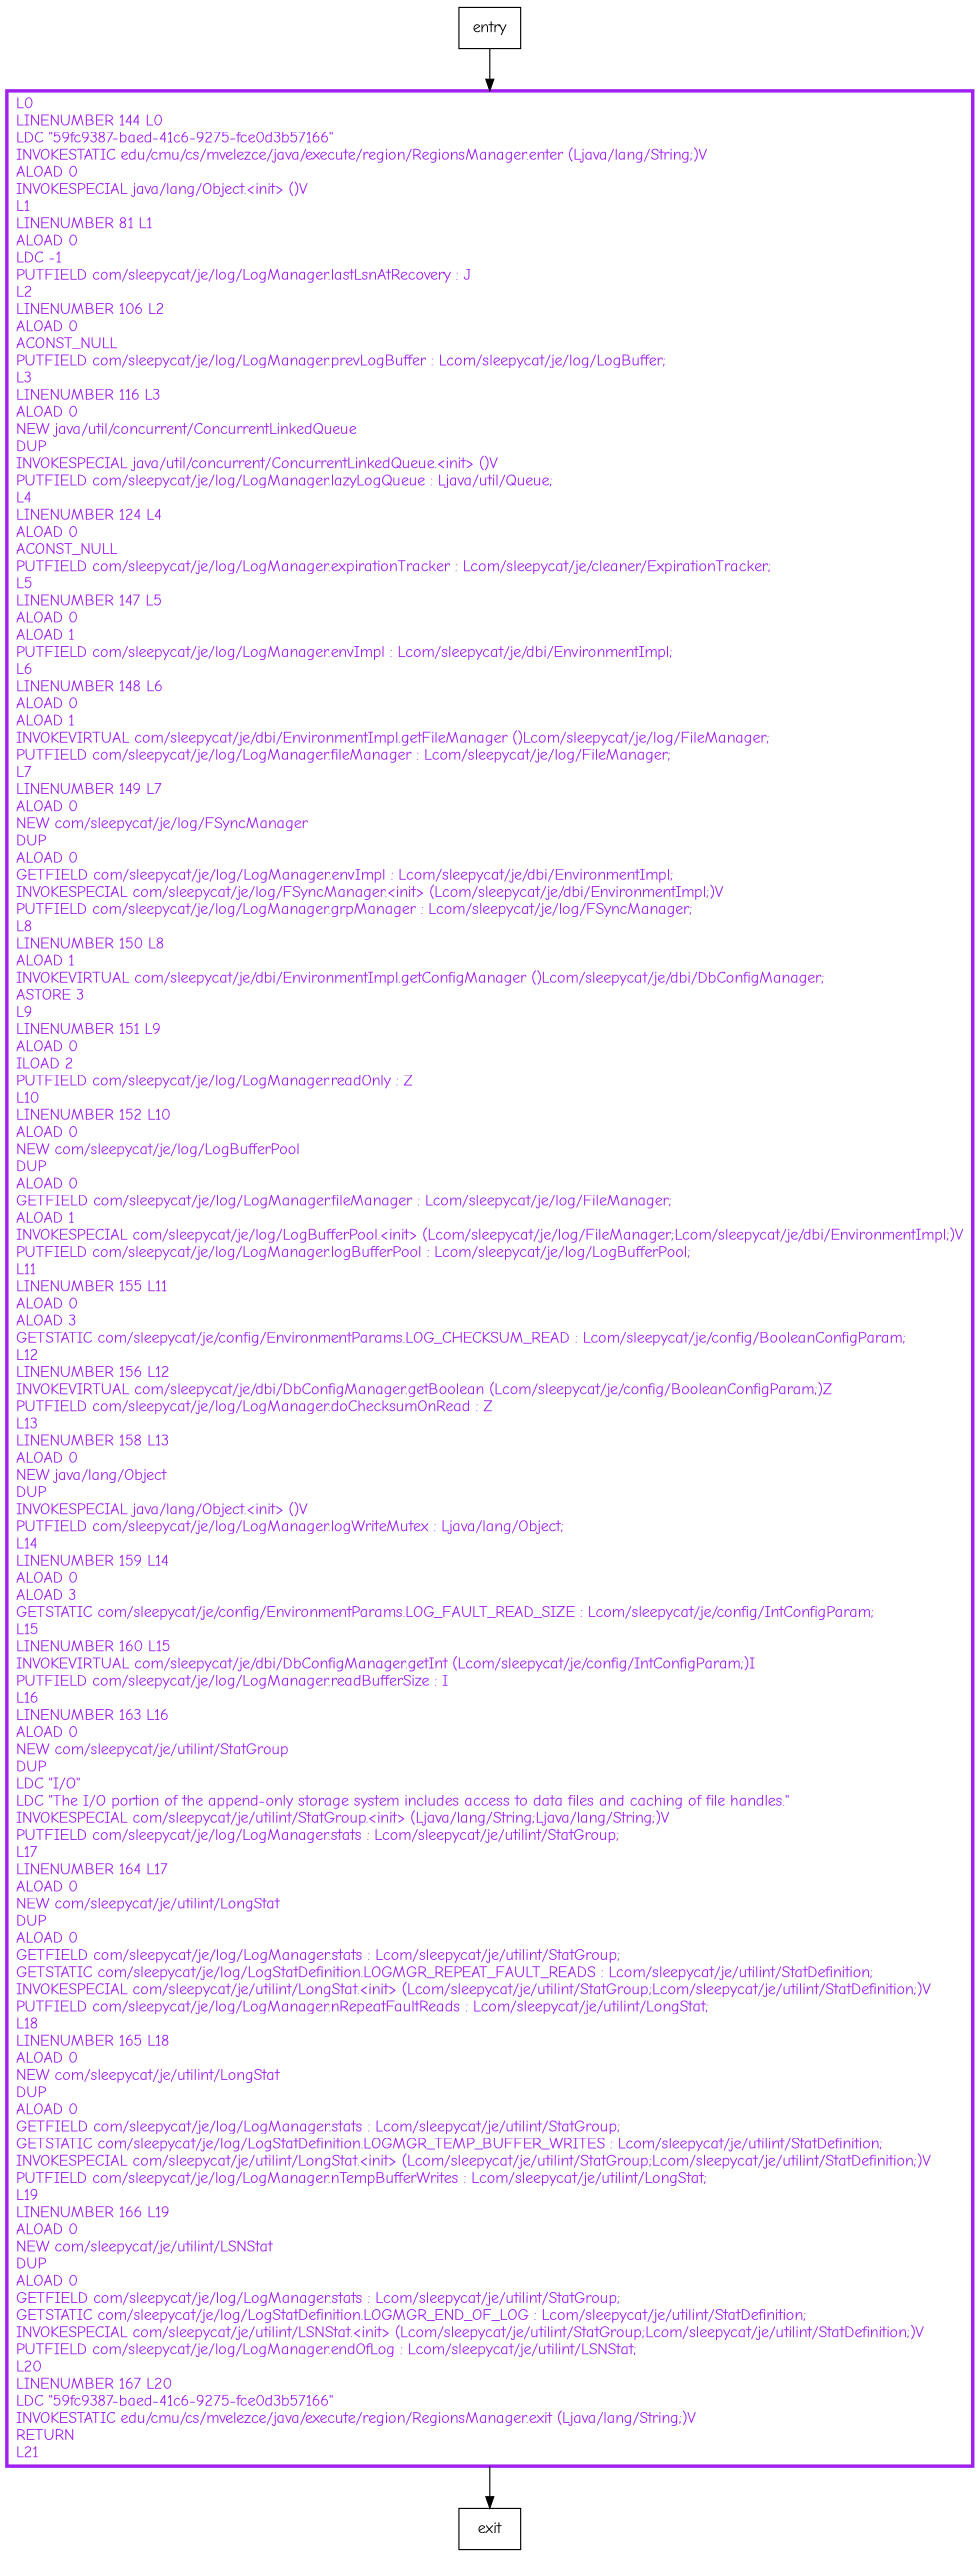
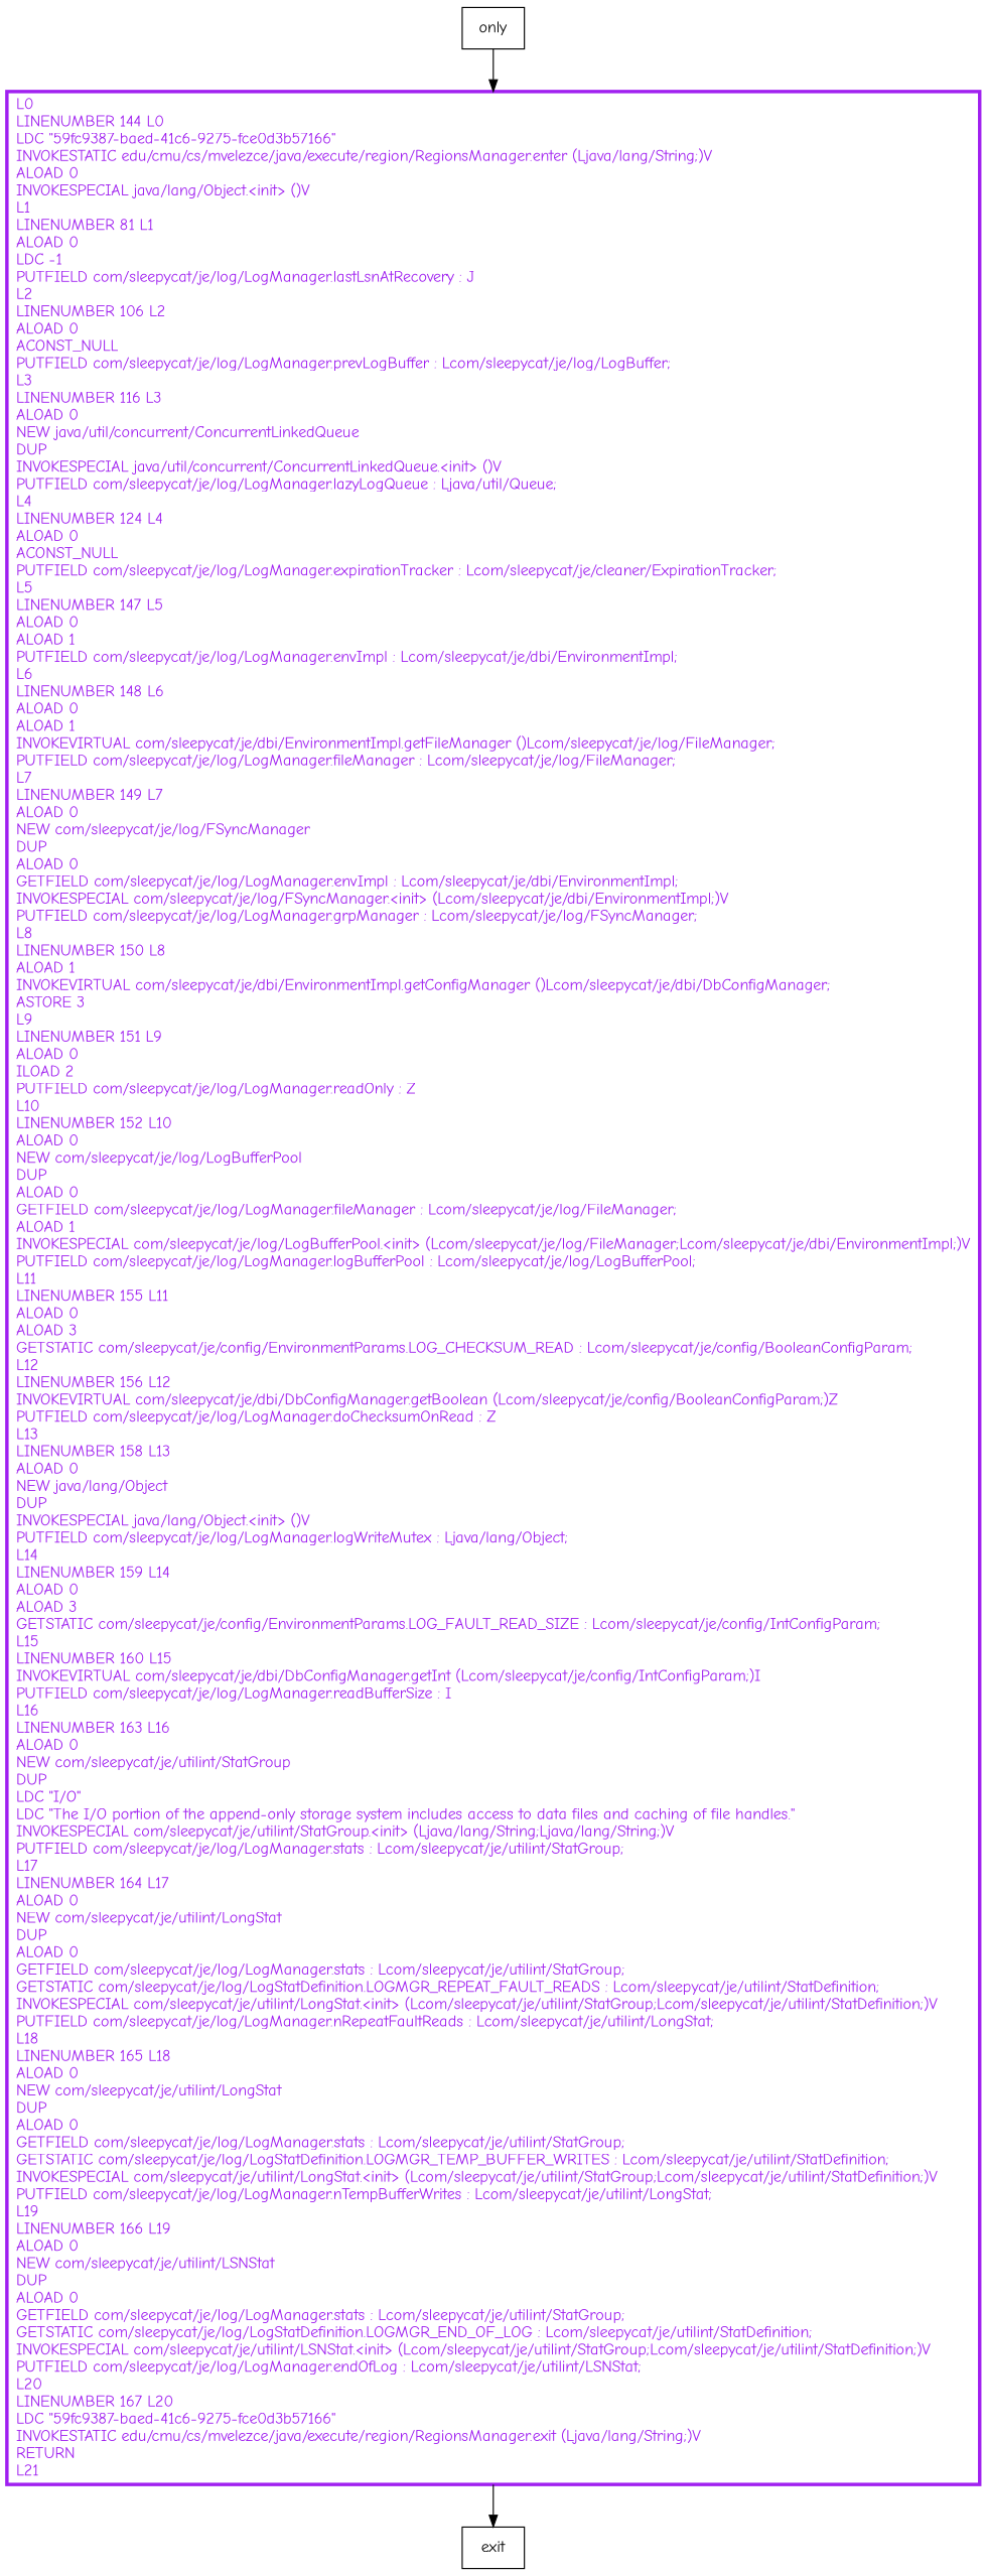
  digraph {
    fontname="Comic Neue"
    node [shape=record fontname="Comic Neue"]
    edge [fontname="Comic Neue"]
    n1 [color=purple fontcolor=purple label="L0\lLINENUMBER 144 L0\lLDC \"59fc9387-baed-41c6-9275-fce0d3b57166\"\lINVOKESTATIC edu/cmu/cs/mvelezce/java/execute/region/RegionsManager.enter (Ljava/lang/String;)V\lALOAD 0\lINVOKESPECIAL java/lang/Object.\<init\> ()V\lL1\lLINENUMBER 81 L1\lALOAD 0\lLDC -1\lPUTFIELD com/sleepycat/je/log/LogManager.lastLsnAtRecovery : J\lL2\lLINENUMBER 106 L2\lALOAD 0\lACONST_NULL\lPUTFIELD com/sleepycat/je/log/LogManager.prevLogBuffer : Lcom/sleepycat/je/log/LogBuffer;\lL3\lLINENUMBER 116 L3\lALOAD 0\lNEW java/util/concurrent/ConcurrentLinkedQueue\lDUP\lINVOKESPECIAL java/util/concurrent/ConcurrentLinkedQueue.\<init\> ()V\lPUTFIELD com/sleepycat/je/log/LogManager.lazyLogQueue : Ljava/util/Queue;\lL4\lLINENUMBER 124 L4\lALOAD 0\lACONST_NULL\lPUTFIELD com/sleepycat/je/log/LogManager.expirationTracker : Lcom/sleepycat/je/cleaner/ExpirationTracker;\lL5\lLINENUMBER 147 L5\lALOAD 0\lALOAD 1\lPUTFIELD com/sleepycat/je/log/LogManager.envImpl : Lcom/sleepycat/je/dbi/EnvironmentImpl;\lL6\lLINENUMBER 148 L6\lALOAD 0\lALOAD 1\lINVOKEVIRTUAL com/sleepycat/je/dbi/EnvironmentImpl.getFileManager ()Lcom/sleepycat/je/log/FileManager;\lPUTFIELD com/sleepycat/je/log/LogManager.fileManager : Lcom/sleepycat/je/log/FileManager;\lL7\lLINENUMBER 149 L7\lALOAD 0\lNEW com/sleepycat/je/log/FSyncManager\lDUP\lALOAD 0\lGETFIELD com/sleepycat/je/log/LogManager.envImpl : Lcom/sleepycat/je/dbi/EnvironmentImpl;\lINVOKESPECIAL com/sleepycat/je/log/FSyncManager.\<init\> (Lcom/sleepycat/je/dbi/EnvironmentImpl;)V\lPUTFIELD com/sleepycat/je/log/LogManager.grpManager : Lcom/sleepycat/je/log/FSyncManager;\lL8\lLINENUMBER 150 L8\lALOAD 1\lINVOKEVIRTUAL com/sleepycat/je/dbi/EnvironmentImpl.getConfigManager ()Lcom/sleepycat/je/dbi/DbConfigManager;\lASTORE 3\lL9\lLINENUMBER 151 L9\lALOAD 0\lILOAD 2\lPUTFIELD com/sleepycat/je/log/LogManager.readOnly : Z\lL10\lLINENUMBER 152 L10\lALOAD 0\lNEW com/sleepycat/je/log/LogBufferPool\lDUP\lALOAD 0\lGETFIELD com/sleepycat/je/log/LogManager.fileManager : Lcom/sleepycat/je/log/FileManager;\lALOAD 1\lINVOKESPECIAL com/sleepycat/je/log/LogBufferPool.\<init\> (Lcom/sleepycat/je/log/FileManager;Lcom/sleepycat/je/dbi/EnvironmentImpl;)V\lPUTFIELD com/sleepycat/je/log/LogManager.logBufferPool : Lcom/sleepycat/je/log/LogBufferPool;\lL11\lLINENUMBER 155 L11\lALOAD 0\lALOAD 3\lGETSTATIC com/sleepycat/je/config/EnvironmentParams.LOG_CHECKSUM_READ : Lcom/sleepycat/je/config/BooleanConfigParam;\lL12\lLINENUMBER 156 L12\lINVOKEVIRTUAL com/sleepycat/je/dbi/DbConfigManager.getBoolean (Lcom/sleepycat/je/config/BooleanConfigParam;)Z\lPUTFIELD com/sleepycat/je/log/LogManager.doChecksumOnRead : Z\lL13\lLINENUMBER 158 L13\lALOAD 0\lNEW java/lang/Object\lDUP\lINVOKESPECIAL java/lang/Object.\<init\> ()V\lPUTFIELD com/sleepycat/je/log/LogManager.logWriteMutex : Ljava/lang/Object;\lL14\lLINENUMBER 159 L14\lALOAD 0\lALOAD 3\lGETSTATIC com/sleepycat/je/config/EnvironmentParams.LOG_FAULT_READ_SIZE : Lcom/sleepycat/je/config/IntConfigParam;\lL15\lLINENUMBER 160 L15\lINVOKEVIRTUAL com/sleepycat/je/dbi/DbConfigManager.getInt (Lcom/sleepycat/je/config/IntConfigParam;)I\lPUTFIELD com/sleepycat/je/log/LogManager.readBufferSize : I\lL16\lLINENUMBER 163 L16\lALOAD 0\lNEW com/sleepycat/je/utilint/StatGroup\lDUP\lLDC \"I/O\"\lLDC \"The I/O portion of the append-only storage system includes access to data files and caching of file handles.\"\lINVOKESPECIAL com/sleepycat/je/utilint/StatGroup.\<init\> (Ljava/lang/String;Ljava/lang/String;)V\lPUTFIELD com/sleepycat/je/log/LogManager.stats : Lcom/sleepycat/je/utilint/StatGroup;\lL17\lLINENUMBER 164 L17\lALOAD 0\lNEW com/sleepycat/je/utilint/LongStat\lDUP\lALOAD 0\lGETFIELD com/sleepycat/je/log/LogManager.stats : Lcom/sleepycat/je/utilint/StatGroup;\lGETSTATIC com/sleepycat/je/log/LogStatDefinition.LOGMGR_REPEAT_FAULT_READS : Lcom/sleepycat/je/utilint/StatDefinition;\lINVOKESPECIAL com/sleepycat/je/utilint/LongStat.\<init\> (Lcom/sleepycat/je/utilint/StatGroup;Lcom/sleepycat/je/utilint/StatDefinition;)V\lPUTFIELD com/sleepycat/je/log/LogManager.nRepeatFaultReads : Lcom/sleepycat/je/utilint/LongStat;\lL18\lLINENUMBER 165 L18\lALOAD 0\lNEW com/sleepycat/je/utilint/LongStat\lDUP\lALOAD 0\lGETFIELD com/sleepycat/je/log/LogManager.stats : Lcom/sleepycat/je/utilint/StatGroup;\lGETSTATIC com/sleepycat/je/log/LogStatDefinition.LOGMGR_TEMP_BUFFER_WRITES : Lcom/sleepycat/je/utilint/StatDefinition;\lINVOKESPECIAL com/sleepycat/je/utilint/LongStat.\<init\> (Lcom/sleepycat/je/utilint/StatGroup;Lcom/sleepycat/je/utilint/StatDefinition;)V\lPUTFIELD com/sleepycat/je/log/LogManager.nTempBufferWrites : Lcom/sleepycat/je/utilint/LongStat;\lL19\lLINENUMBER 166 L19\lALOAD 0\lNEW com/sleepycat/je/utilint/LSNStat\lDUP\lALOAD 0\lGETFIELD com/sleepycat/je/log/LogManager.stats : Lcom/sleepycat/je/utilint/StatGroup;\lGETSTATIC com/sleepycat/je/log/LogStatDefinition.LOGMGR_END_OF_LOG : Lcom/sleepycat/je/utilint/StatDefinition;\lINVOKESPECIAL com/sleepycat/je/utilint/LSNStat.\<init\> (Lcom/sleepycat/je/utilint/StatGroup;Lcom/sleepycat/je/utilint/StatDefinition;)V\lPUTFIELD com/sleepycat/je/log/LogManager.endOfLog : Lcom/sleepycat/je/utilint/LSNStat;\lL20\lLINENUMBER 167 L20\lLDC \"59fc9387-baed-41c6-9275-fce0d3b57166\"\lINVOKESTATIC edu/cmu/cs/mvelezce/java/execute/region/RegionsManager.exit (Ljava/lang/String;)V\lRETURN\lL21\l" penwidth=3]
    exit
-   entry
+   entry [label=only]
    n1 -> exit
    entry -> n1
  }
